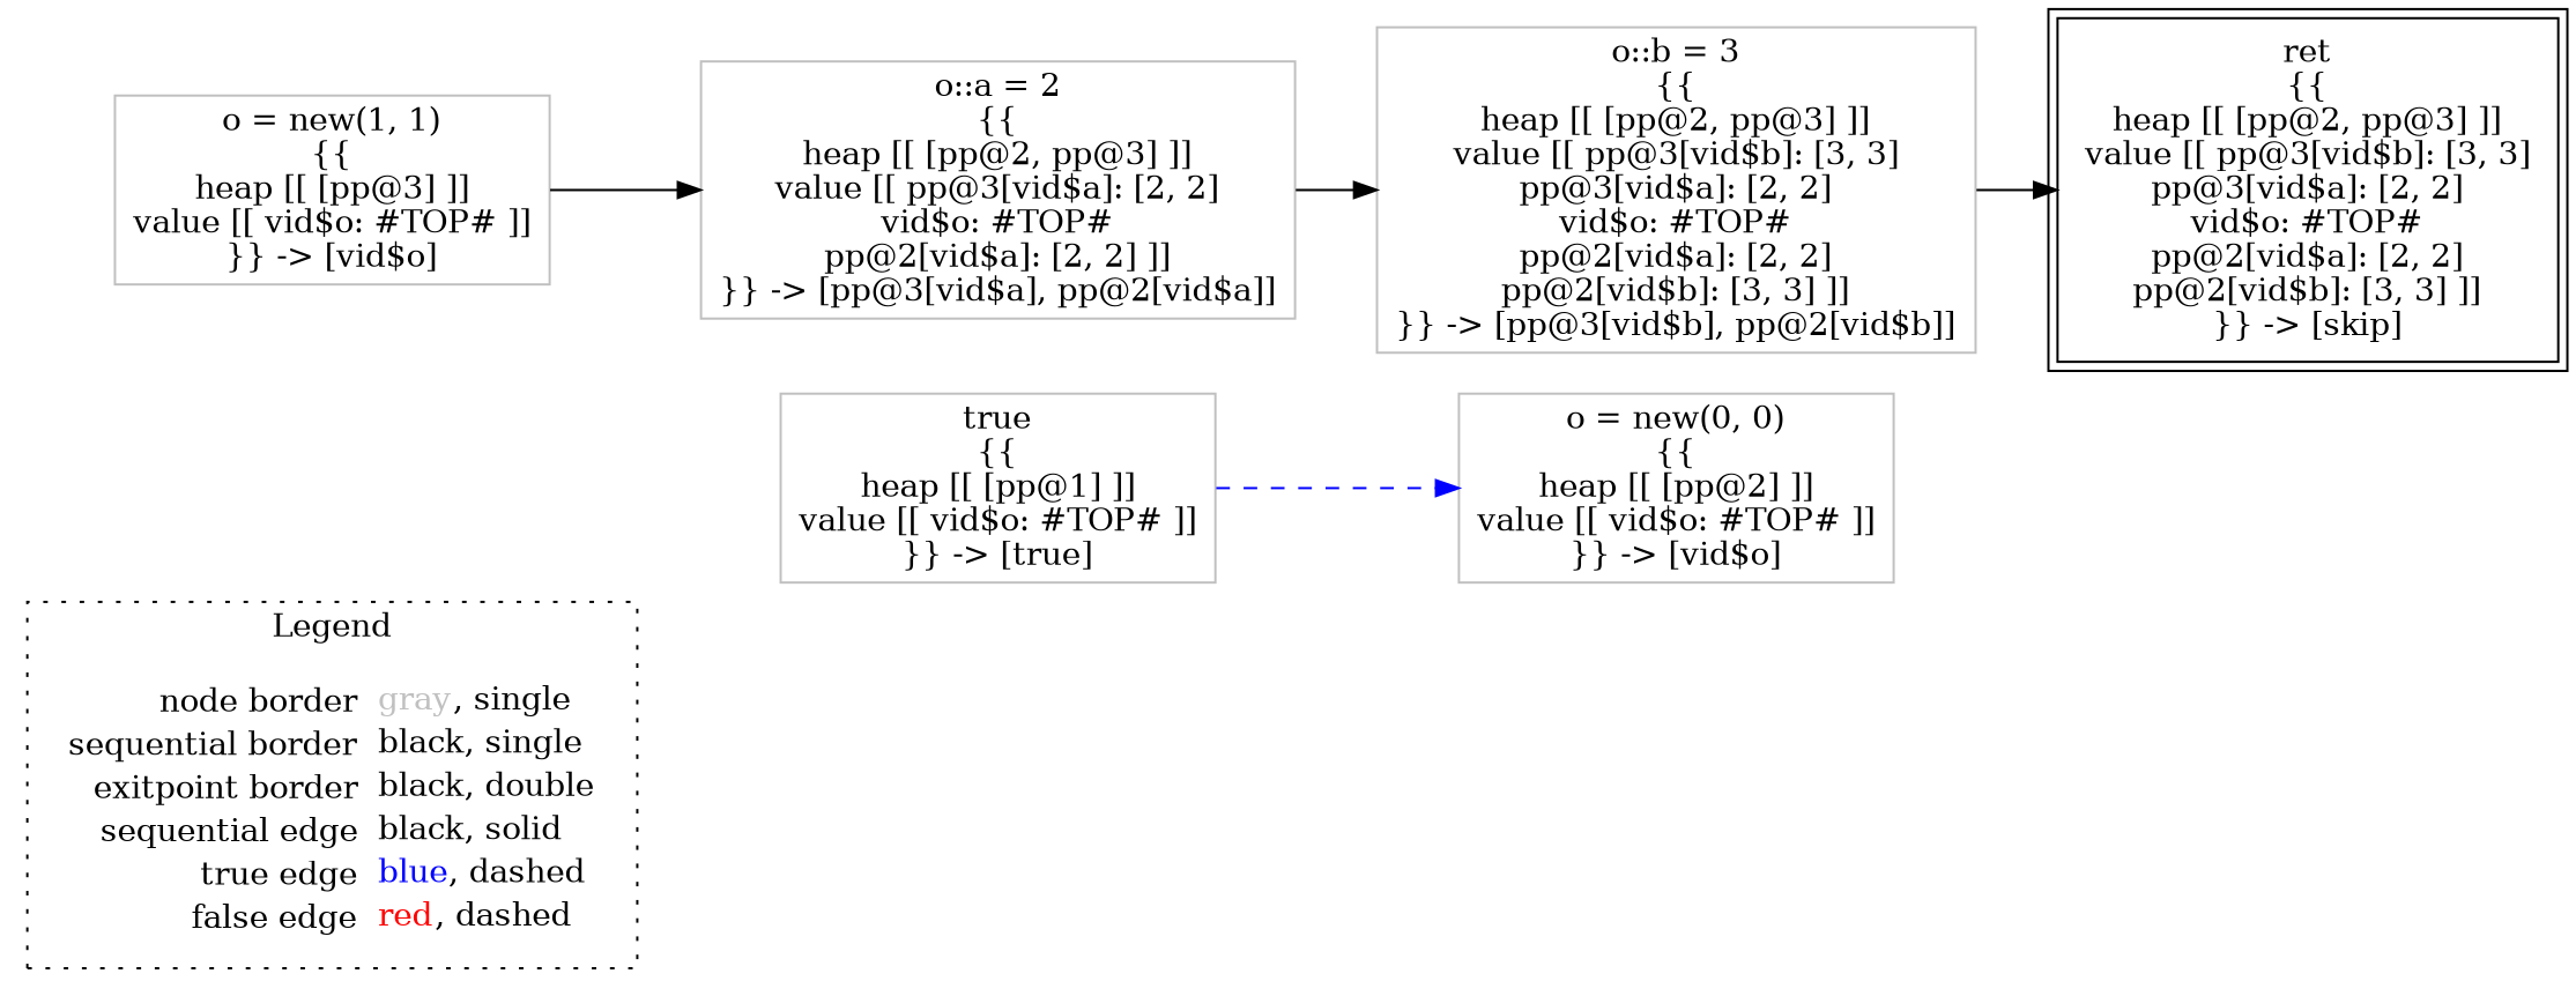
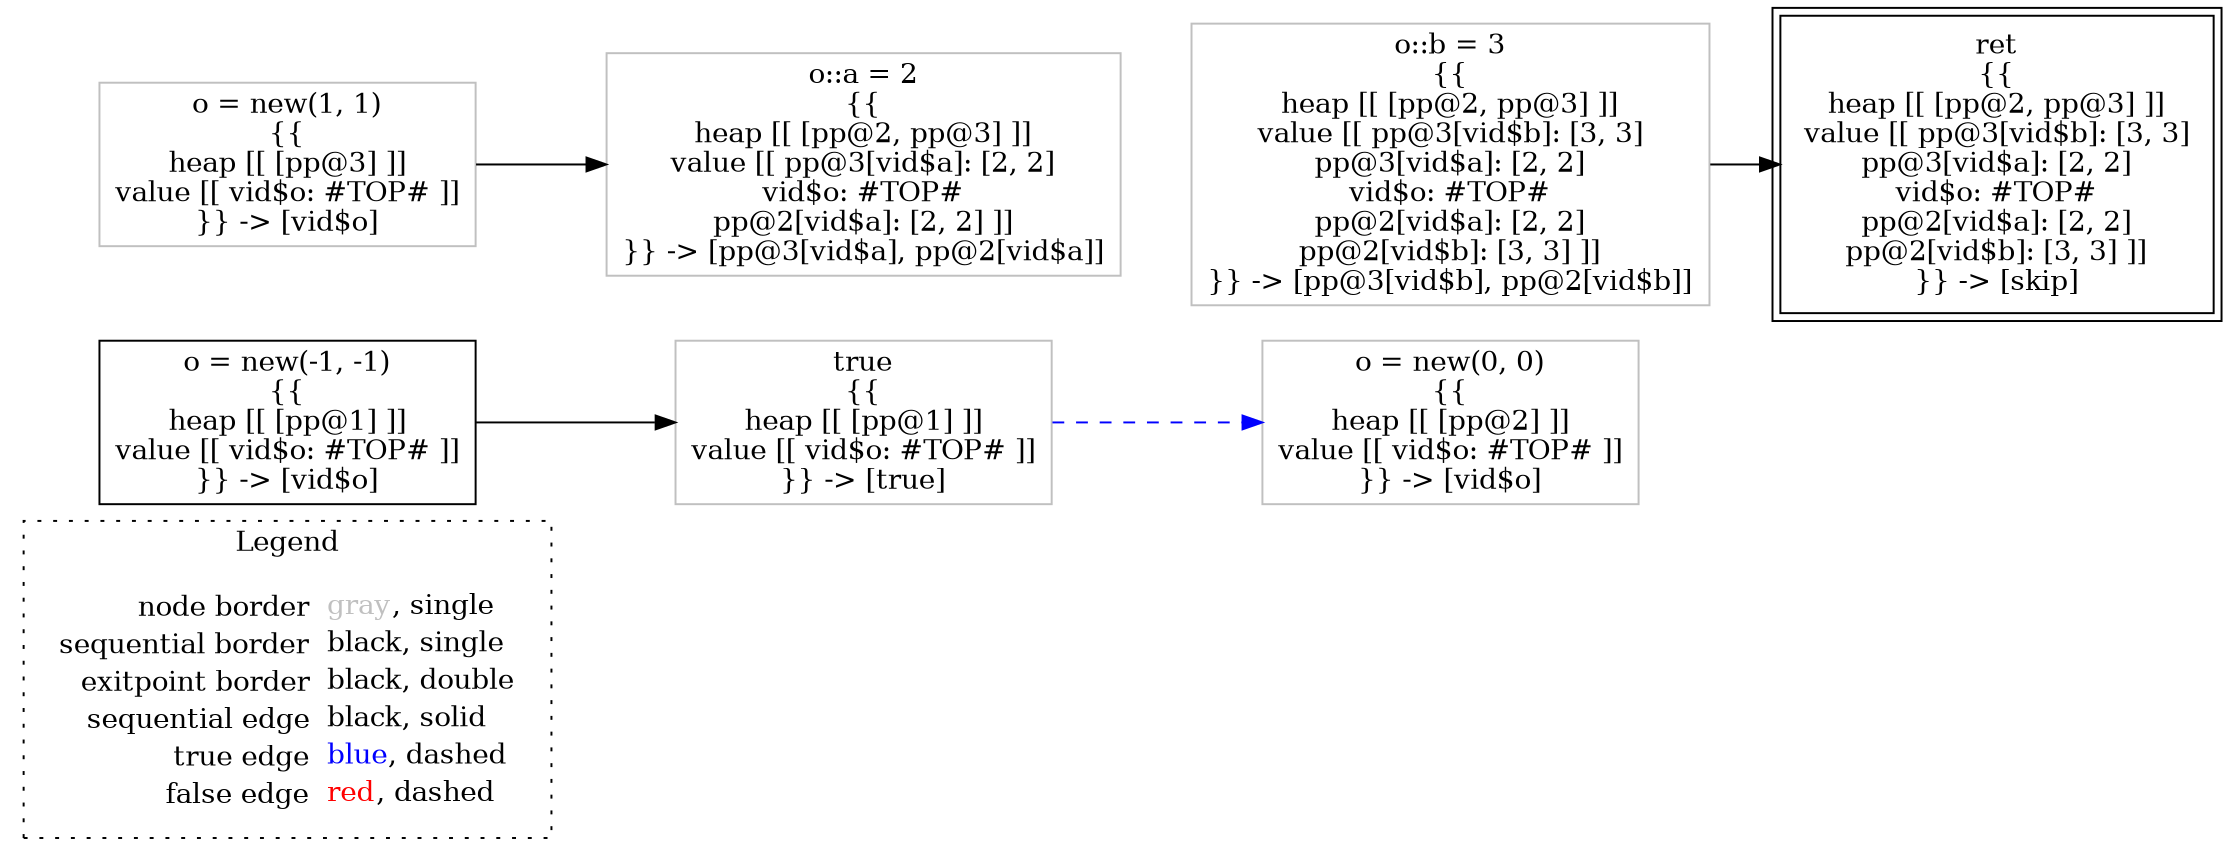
  digraph {
    rankdir=LR
    node [shape=rect color=gray]
    edge [color=black]
    n1 [label=<<table border="0" cellpadding="2" cellspacing="0" cellborder="0"><tr><td align="right">node border&nbsp;</td><td align="left"><font color="gray">gray</font>, single</td></tr><tr><td align="right">sequential border&nbsp;</td><td align="left"><font color="black">black</font>, single</td></tr><tr><td align="right">exitpoint border&nbsp;</td><td align="left"><font color="black">black</font>, double</td></tr><tr><td align="right">sequential edge&nbsp;</td><td align="left"><font color="black">black</font>, solid</td></tr><tr><td align="right">true edge&nbsp;</td><td align="left"><font color="blue">blue</font>, dashed</td></tr><tr><td align="right">false edge&nbsp;</td><td align="left"><font color="red">red</font>, dashed</td></tr></table>> shape=plaintext color=""]
+   n2 [color=black label=<o = new(-1, -1)<BR/>{{<BR/>heap [[ [pp@1] ]]<BR/>value [[ vid$o: #TOP# ]]<BR/>}} -&gt; [vid$o]>]
    n3 [label=<true<BR/>{{<BR/>heap [[ [pp@1] ]]<BR/>value [[ vid$o: #TOP# ]]<BR/>}} -&gt; [true]>]
    n4 [label=<o = new(0, 0)<BR/>{{<BR/>heap [[ [pp@2] ]]<BR/>value [[ vid$o: #TOP# ]]<BR/>}} -&gt; [vid$o]>]
    n5 [label=<o::a = 2<BR/>{{<BR/>heap [[ [pp@2, pp@3] ]]<BR/>value [[ pp@3[vid$a]: [2, 2]<BR/>vid$o: #TOP#<BR/>pp@2[vid$a]: [2, 2] ]]<BR/>}} -&gt; [pp@3[vid$a], pp@2[vid$a]]>]
    n6 [label=<o::b = 3<BR/>{{<BR/>heap [[ [pp@2, pp@3] ]]<BR/>value [[ pp@3[vid$b]: [3, 3]<BR/>pp@3[vid$a]: [2, 2]<BR/>vid$o: #TOP#<BR/>pp@2[vid$a]: [2, 2]<BR/>pp@2[vid$b]: [3, 3] ]]<BR/>}} -&gt; [pp@3[vid$b], pp@2[vid$b]]>]
    n7 [color=black label=<ret<BR/>{{<BR/>heap [[ [pp@2, pp@3] ]]<BR/>value [[ pp@3[vid$b]: [3, 3]<BR/>pp@3[vid$a]: [2, 2]<BR/>vid$o: #TOP#<BR/>pp@2[vid$a]: [2, 2]<BR/>pp@2[vid$b]: [3, 3] ]]<BR/>}} -&gt; [skip]> peripheries=2]
    n8 [label=<o = new(1, 1)<BR/>{{<BR/>heap [[ [pp@3] ]]<BR/>value [[ vid$o: #TOP# ]]<BR/>}} -&gt; [vid$o]>]
    subgraph cluster_1 {
      label=Legend
      style=dotted
      n1
    }
+   n2 -> n3
    n3 -> n4 [color=blue style=dashed]
-   n5 -> n6
    n6 -> n7
    n8 -> n5
  }
